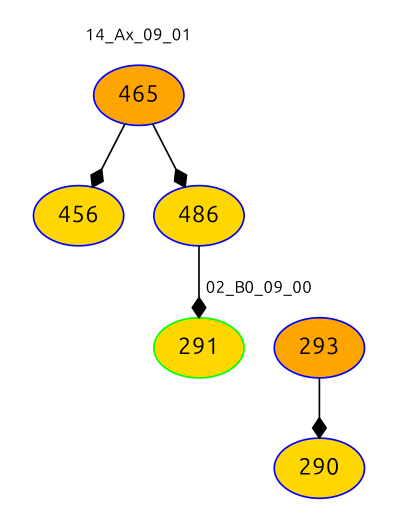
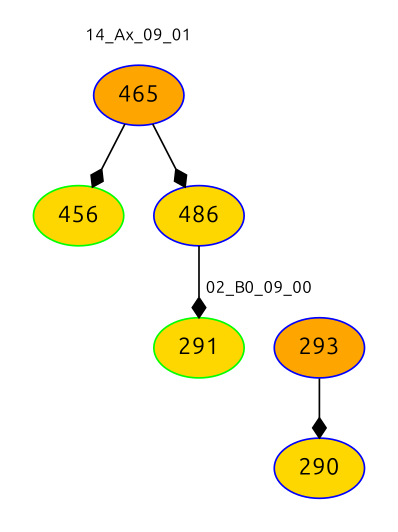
  digraph {
    fontname=Ubuntu
    node [color=blue fillcolor=gold fontname=Ubuntu style=filled]
    edge [arrowhead=diamond color=black fontname=Ubuntu]
    n1 [fillcolor=orange label=465]
-   n2 [label=456]
+   n2 [color=green label=456]
    n3 [label=486]
    n4 [fillcolor=orange label=293]
    n5 [label=290]
    n6 [color=green label=291]
    subgraph cluster_1 {
      color=white
      fontsize=10
      label="14_Ax_09_01"
      n1
      n2
      n3
    }
    subgraph cluster_2 {
      color=white
      fontsize=10
      label="02_B0_09_00"
      n4
      n5
      n6
    }
    n1 -> n2
    n1 -> n3
    n3 -> n6
    n4 -> n5
  }
